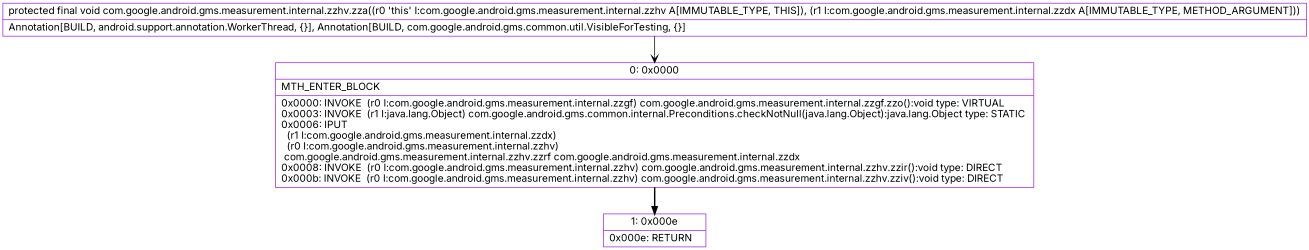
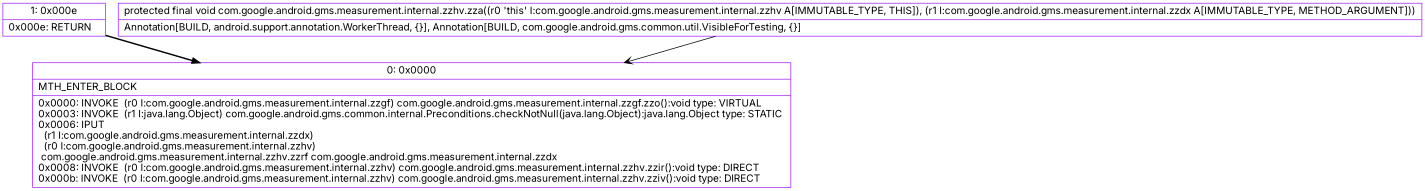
  digraph {
    fontname=Inter
    node [shape=record color=purple fontname=Inter]
    edge [fontname=Inter]
    n1 [label="{0\:\ 0x0000|MTH_ENTER_BLOCK\l|0x0000: INVOKE  (r0 I:com.google.android.gms.measurement.internal.zzgf) com.google.android.gms.measurement.internal.zzgf.zzo():void type: VIRTUAL \l0x0003: INVOKE  (r1 I:java.lang.Object) com.google.android.gms.common.internal.Preconditions.checkNotNull(java.lang.Object):java.lang.Object type: STATIC \l0x0006: IPUT  \l  (r1 I:com.google.android.gms.measurement.internal.zzdx)\l  (r0 I:com.google.android.gms.measurement.internal.zzhv)\l com.google.android.gms.measurement.internal.zzhv.zzrf com.google.android.gms.measurement.internal.zzdx \l0x0008: INVOKE  (r0 I:com.google.android.gms.measurement.internal.zzhv) com.google.android.gms.measurement.internal.zzhv.zzir():void type: DIRECT \l0x000b: INVOKE  (r0 I:com.google.android.gms.measurement.internal.zzhv) com.google.android.gms.measurement.internal.zzhv.zziv():void type: DIRECT \l}"]
    n2 [label="{1\:\ 0x000e|0x000e: RETURN   \l}"]
    n3 [label="{protected final void com.google.android.gms.measurement.internal.zzhv.zza((r0 'this' I:com.google.android.gms.measurement.internal.zzhv A[IMMUTABLE_TYPE, THIS]), (r1 I:com.google.android.gms.measurement.internal.zzdx A[IMMUTABLE_TYPE, METHOD_ARGUMENT]))  | Annotation[BUILD, android.support.annotation.WorkerThread, \{\}], Annotation[BUILD, com.google.android.gms.common.util.VisibleForTesting, \{\}]\l}"]
-   n1 -> n2 [style=bold arrowhead=normal]
+   n2 -> n1 [style=bold arrowhead=normal]
    n3 -> n1 [style=solid arrowhead=vee]
  }
